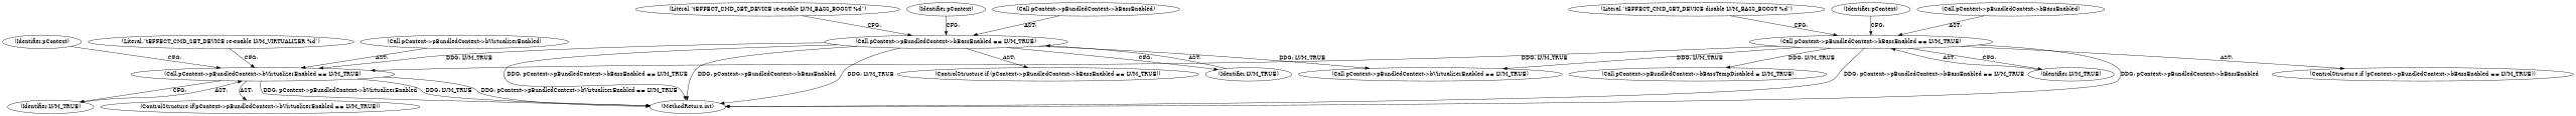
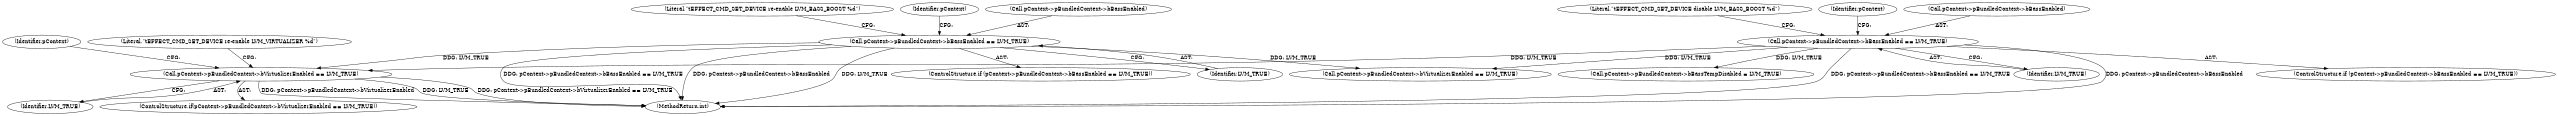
  digraph {
    n1 [label="(Call,pContext->pBundledContext->bVirtualizerEnabled == LVM_TRUE)"]
    n2 [label="(Identifier,LVM_TRUE)"]
    n3 [label="(MethodReturn,int)"]
    n4 [label="(ControlStructure,if(pContext->pBundledContext->bVirtualizerEnabled == LVM_TRUE))"]
    n5 [label="(Call,pContext->pBundledContext->bBassEnabled == LVM_TRUE)"]
    n6 [label="(ControlStructure,if (pContext->pBundledContext->bBassEnabled == LVM_TRUE))"]
    n7 [label="(Call,pContext->pBundledContext->bVirtualizerEnabled == LVM_TRUE)"]
    n8 [label="(Identifier,LVM_TRUE)"]
    n9 [label="(Call,pContext->pBundledContext->bBassEnabled == LVM_TRUE)"]
    n10 [label="(Identifier,LVM_TRUE)"]
    n11 [label="(ControlStructure,if (pContext->pBundledContext->bBassEnabled == LVM_TRUE))"]
    n12 [label="(Call,pContext->pBundledContext->bBassTempDisabled = LVM_TRUE)"]
    n13 [label="(Literal,\"\tEFFECT_CMD_SET_DEVICE re-enable LVM_BASS_BOOST %d\")"]
    n14 [label="(Identifier,pContext)"]
    n15 [label="(Call,pContext->pBundledContext->bBassEnabled)"]
    n16 [label="(Literal,\"\tEFFECT_CMD_SET_DEVICE disable LVM_BASS_BOOST %d\")"]
-   n17 [label="(Call,pContext->pBundledContext->bVirtualizerEnabled)"]
    n18 [label="(Identifier,pContext)"]
    n19 [label="(Identifier,pContext)"]
    n20 [label="(Call,pContext->pBundledContext->bBassEnabled)"]
    n21 [label="(Literal,\"\tEFFECT_CMD_SET_DEVICE re-enable LVM_VIRTUALIZER %d\")"]
    n1 -> n2 [label="CFG: "]
    n1 -> n3 [label="DDG: pContext->pBundledContext->bVirtualizerEnabled"]
    n1 -> n3 [label="DDG: LVM_TRUE"]
    n1 -> n3 [label="DDG: pContext->pBundledContext->bVirtualizerEnabled == LVM_TRUE"]
    n1 -> n4 [label="AST: "]
    n2 -> n1 [label="AST: "]
    n5 -> n1 [label="DDG: LVM_TRUE"]
    n5 -> n3 [label="DDG: pContext->pBundledContext->bBassEnabled"]
    n5 -> n3 [label="DDG: LVM_TRUE"]
    n5 -> n3 [label="DDG: pContext->pBundledContext->bBassEnabled == LVM_TRUE"]
    n5 -> n6 [label="AST: "]
    n5 -> n7 [label="DDG: LVM_TRUE"]
    n5 -> n8 [label="CFG: "]
    n8 -> n5 [label="AST: "]
    n9 -> n1 [label="DDG: LVM_TRUE"]
    n9 -> n3 [label="DDG: pContext->pBundledContext->bBassEnabled == LVM_TRUE"]
    n9 -> n3 [label="DDG: pContext->pBundledContext->bBassEnabled"]
    n9 -> n7 [label="DDG: LVM_TRUE"]
    n9 -> n10 [label="CFG: "]
    n9 -> n11 [label="AST: "]
    n9 -> n12 [label="DDG: LVM_TRUE"]
    n10 -> n9 [label="AST: "]
    n13 -> n5 [label="CFG: "]
    n14 -> n5 [label="CFG: "]
    n15 -> n5 [label="AST: "]
    n16 -> n9 [label="CFG: "]
-   n17 -> n1 [label="AST: "]
    n18 -> n1 [label="CFG: "]
    n19 -> n9 [label="CFG: "]
    n20 -> n9 [label="AST: "]
    n21 -> n1 [label="CFG: "]
  }
